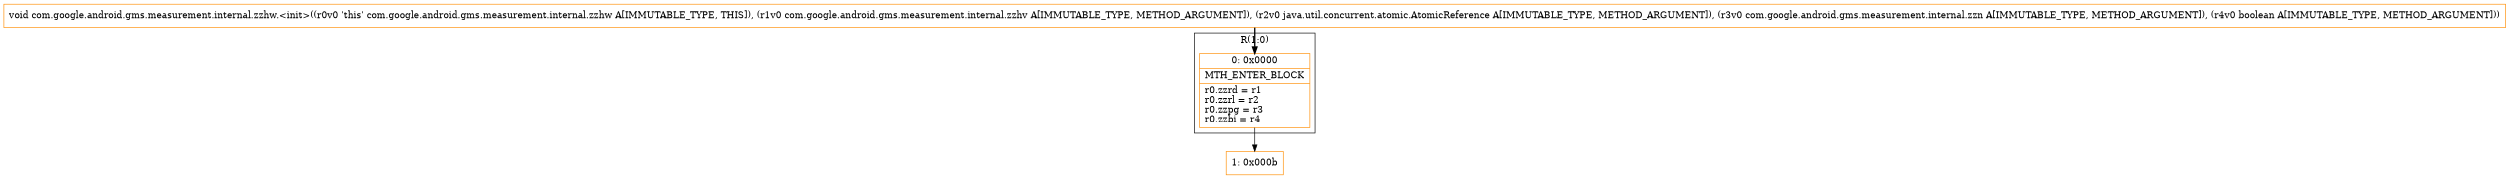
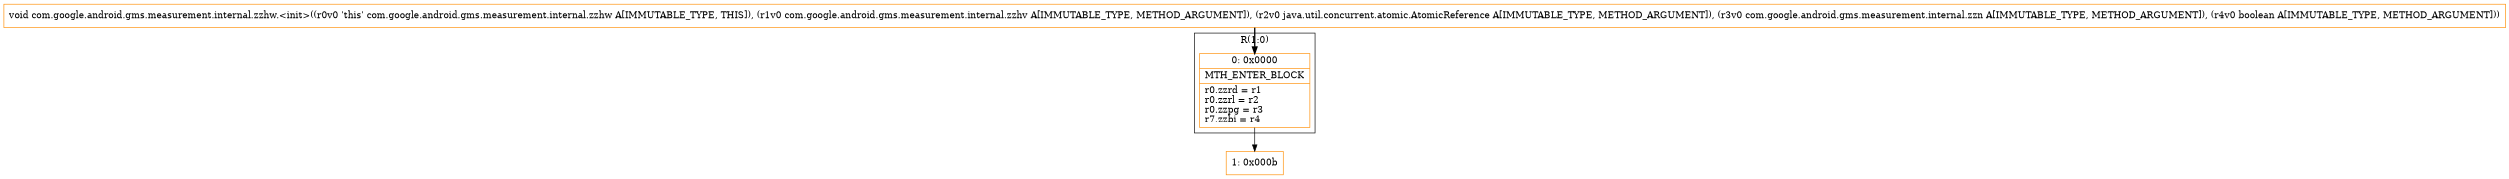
  digraph {
    node [color=darkorange shape=record]
-   n1 [label="{0\:\ 0x0000|MTH_ENTER_BLOCK\l|r0.zzrd = r1\lr0.zzrl = r2\lr0.zzpg = r3\lr0.zzbi = r4\l}"]
+   n1 [label="{0\:\ 0x0000|MTH_ENTER_BLOCK\l|r0.zzrd = r1\lr0.zzrl = r2\lr0.zzpg = r3\lr7.zzbi = r4\l}"]
    n2 [label="{1\:\ 0x000b}"]
    n3 [label="{void com.google.android.gms.measurement.internal.zzhw.\<init\>((r0v0 'this' com.google.android.gms.measurement.internal.zzhw A[IMMUTABLE_TYPE, THIS]), (r1v0 com.google.android.gms.measurement.internal.zzhv A[IMMUTABLE_TYPE, METHOD_ARGUMENT]), (r2v0 java.util.concurrent.atomic.AtomicReference A[IMMUTABLE_TYPE, METHOD_ARGUMENT]), (r3v0 com.google.android.gms.measurement.internal.zzn A[IMMUTABLE_TYPE, METHOD_ARGUMENT]), (r4v0 boolean A[IMMUTABLE_TYPE, METHOD_ARGUMENT])) }"]
    subgraph cluster_1 {
      label="R(1:0)"
      n1
    }
    n1 -> n2 [style=solid]
    n3 -> n1 [style=bold]
  }
